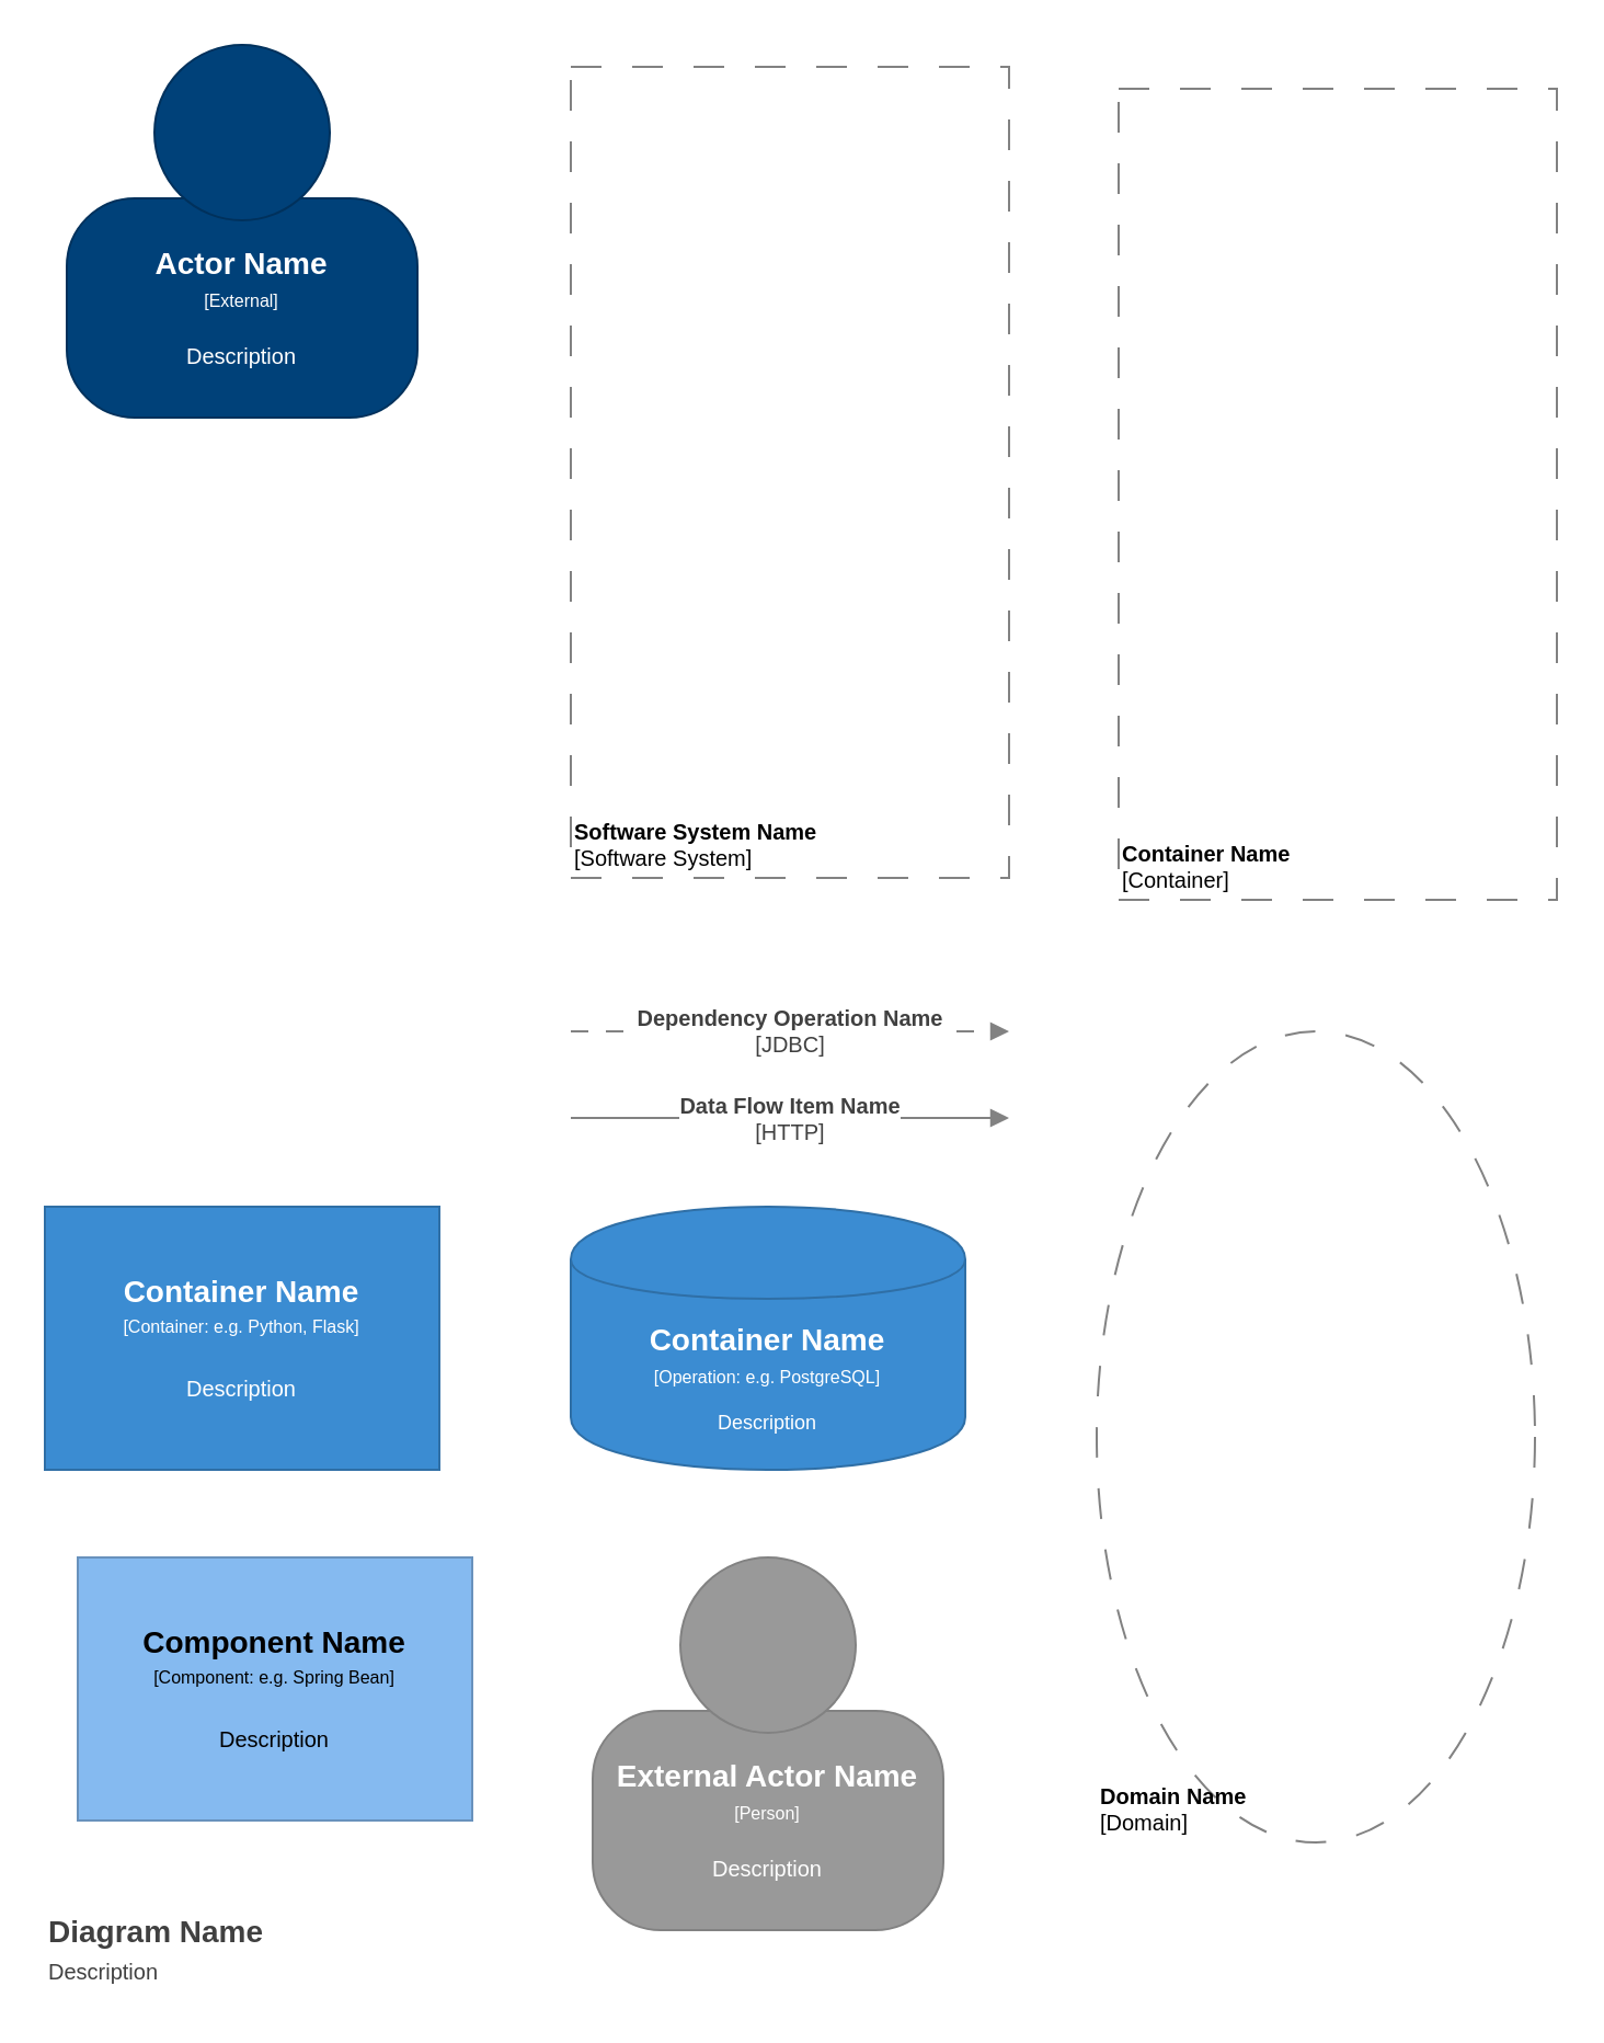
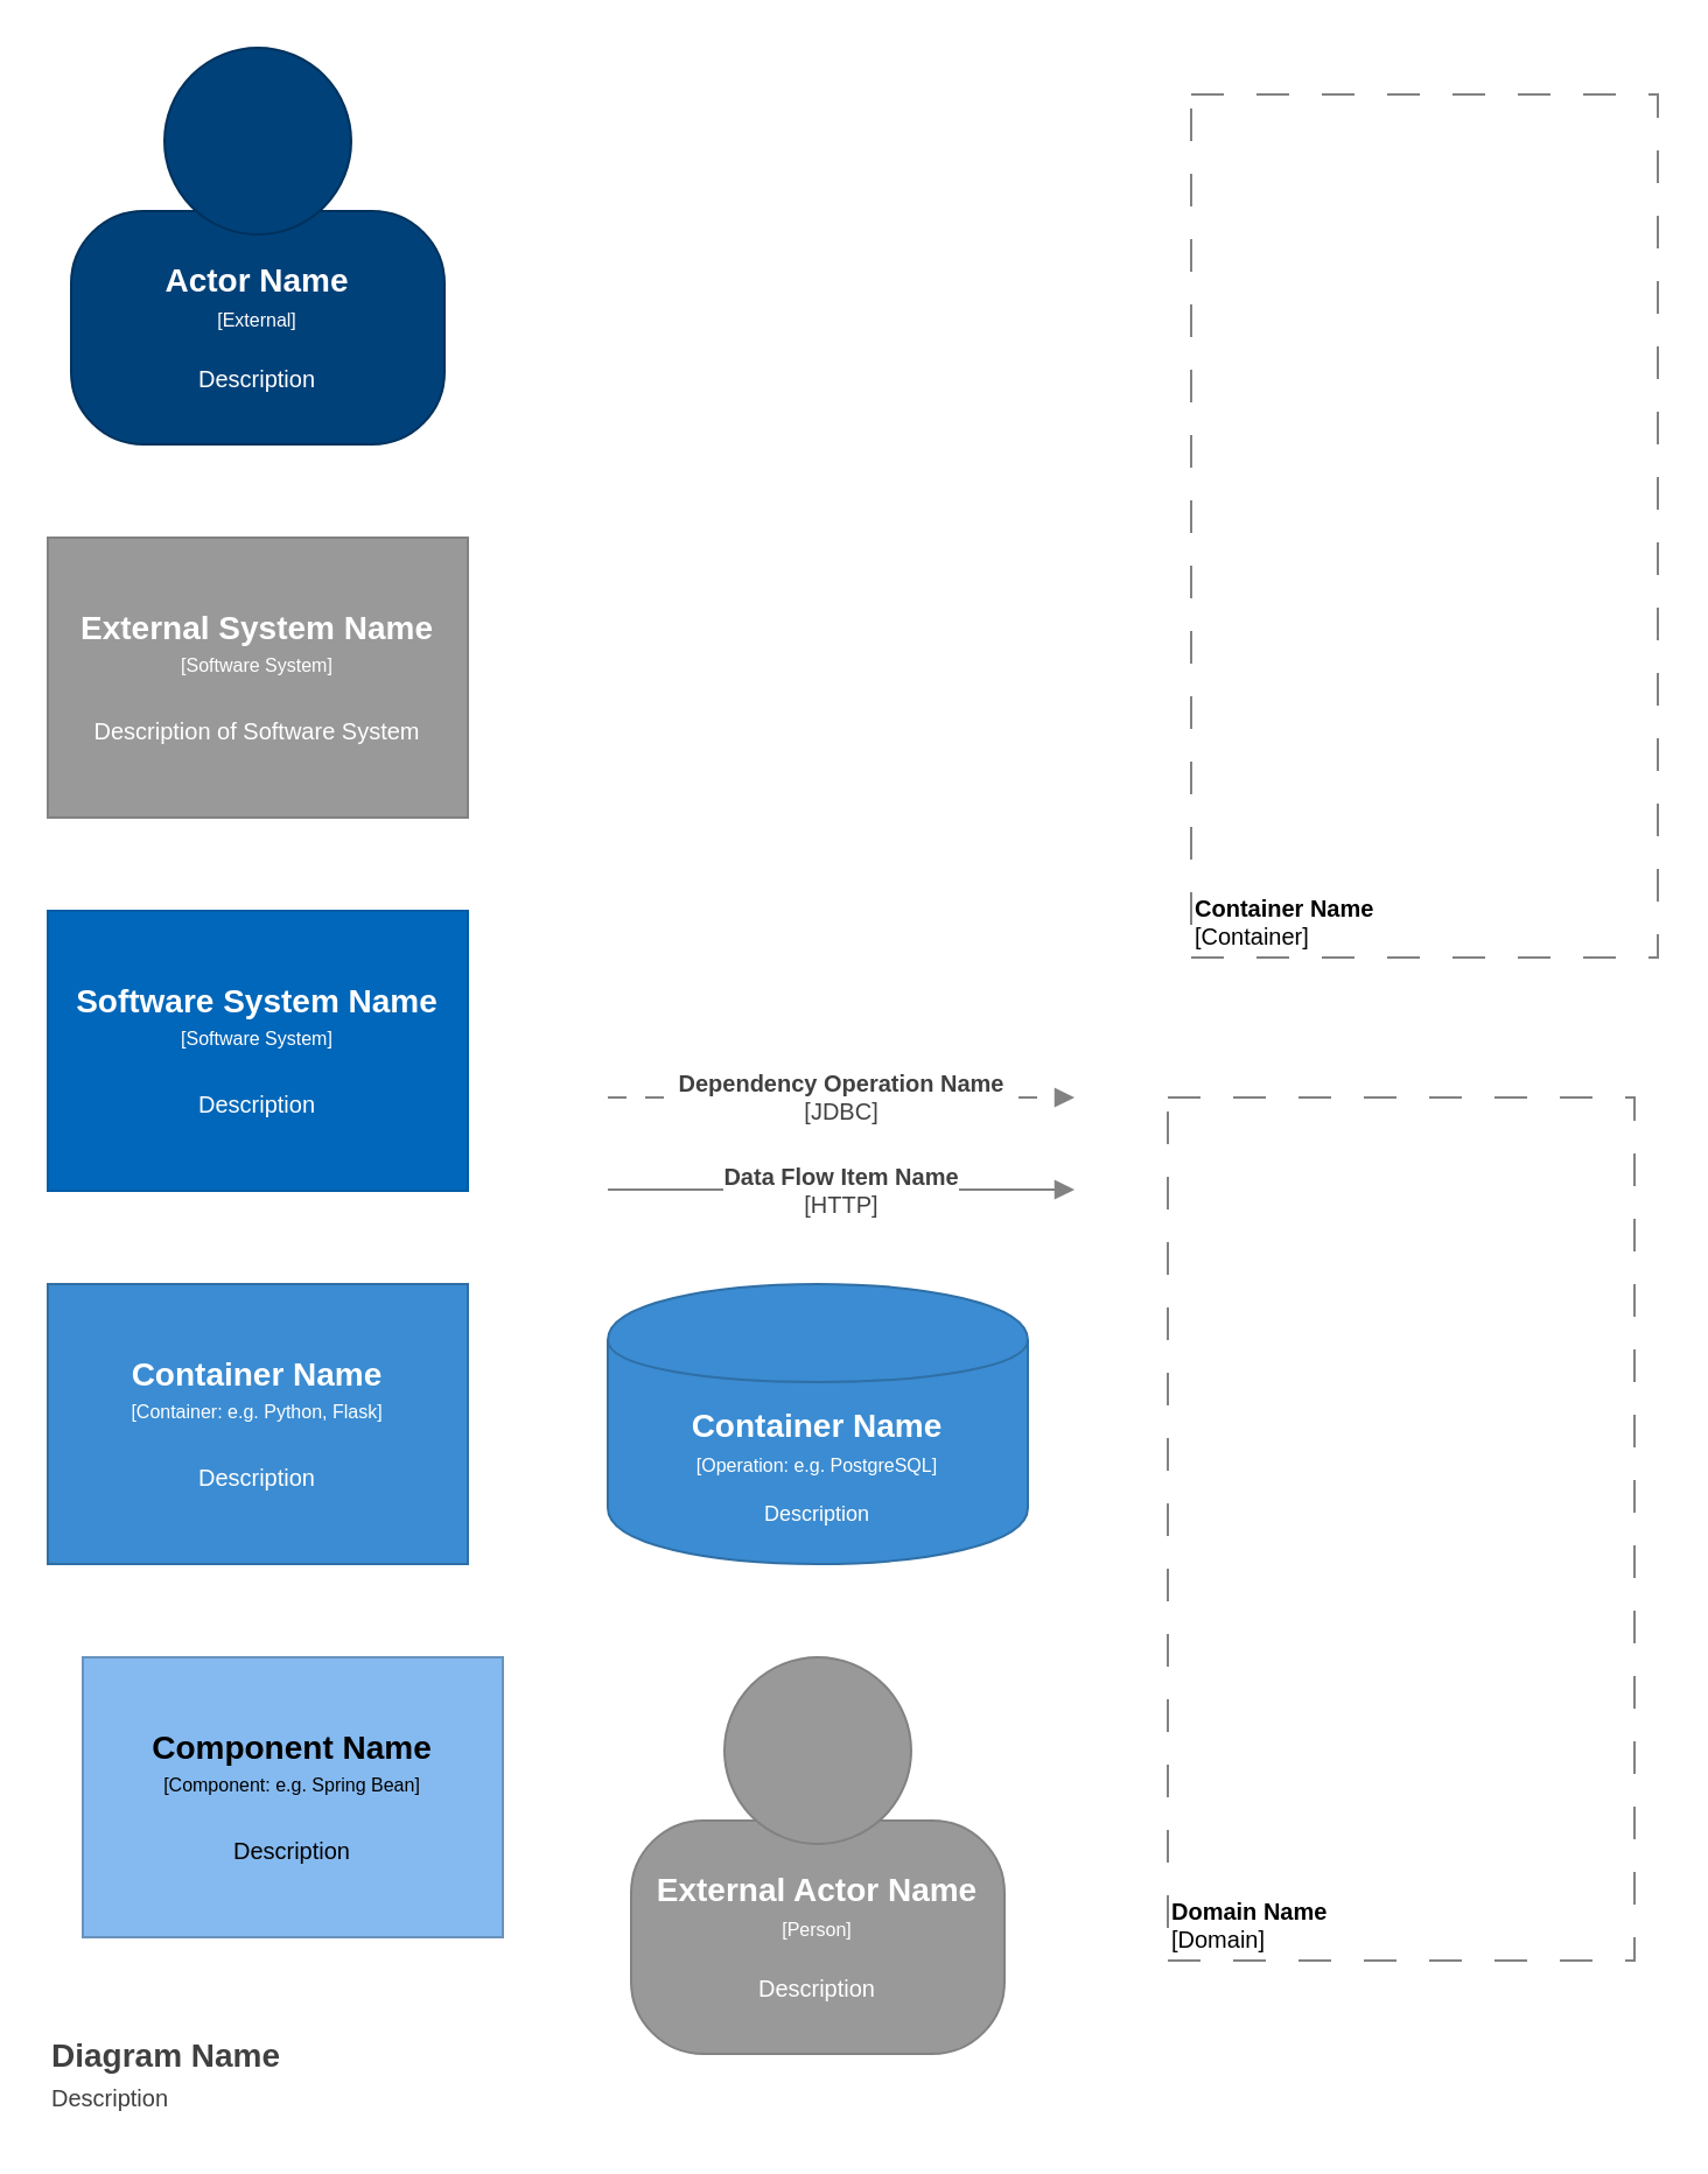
  <mxCell id="0" value="" />
  <mxCell id="1" parent="0" />
  <mxCell id="2" value="" style="group;resizable=0;" parent="1" vertex="1" connectable="0"><mxGeometry x="30" y="20" width="160" height="170" as="geometry" /></mxCell>
  <mxCell id="3" value="&lt;div style=&quot;color: rgb(255 , 255 , 255) ; white-space: normal&quot;&gt;&lt;span style=&quot;font-size: 14px&quot;&gt;&lt;b&gt;Actor Name&lt;/b&gt;&lt;/span&gt;&lt;/div&gt;&lt;div style=&quot;color: rgb(255 , 255 , 255) ; white-space: normal&quot;&gt;&lt;font style=&quot;font-size: 8px&quot;&gt;[External]&lt;/font&gt;&lt;/div&gt;&lt;div style=&quot;color: rgb(255 , 255 , 255) ; white-space: normal ; font-size: 8px&quot;&gt;&lt;span style=&quot;font-size: x-small&quot;&gt;&lt;br&gt;&lt;/span&gt;&lt;/div&gt;&lt;div style=&quot;color: rgb(255 , 255 , 255) ; white-space: normal&quot;&gt;&lt;font size=&quot;1&quot;&gt;Description&lt;/font&gt;&lt;/div&gt;" style="rounded=1;whiteSpace=wrap;html=1;strokeColor=#00315C;fillColor=#004179;fontColor=#000000;arcSize=31;" parent="2" vertex="1"><mxGeometry y="70" width="160" height="100" as="geometry" /></mxCell>
  <mxCell id="4" value="" style="ellipse;whiteSpace=wrap;html=1;aspect=fixed;strokeColor=#00315C;fillColor=#004179;fontColor=#000000;" parent="2" vertex="1"><mxGeometry x="40" width="80" height="80" as="geometry" /></mxCell>
- <mxCell id="5" value="&lt;font style=&quot;font-size: 10px&quot;&gt;&lt;b&gt;Software System Name&lt;/b&gt;&lt;br style=&quot;font-size: 10px&quot;&gt;[Software System]&lt;/font&gt;" style="rounded=0;whiteSpace=wrap;html=1;strokeColor=#828282;fontColor=#000000;align=left;labelPosition=center;verticalLabelPosition=middle;verticalAlign=bottom;strokeWidth=1;perimeterSpacing=0;spacing=2;spacingTop=0;fontSize=10;fillColor=none;dashed=1;dashPattern=14 14;" parent="1" vertex="1"><mxGeometry x="260" y="30" width="200" height="370" as="geometry" /></mxCell>
  <mxCell id="6" value="&lt;div style=&quot;color: rgb(255 , 255 , 255) ; white-space: normal&quot;&gt;&lt;span style=&quot;font-size: 14px&quot;&gt;&lt;b&gt;Container Name&lt;/b&gt;&lt;/span&gt;&lt;/div&gt;&lt;div style=&quot;color: rgb(255 , 255 , 255) ; font-size: 12px ; white-space: normal&quot;&gt;&lt;font style=&quot;font-size: 8px&quot;&gt;[Operation: e.g. PostgreSQL]&lt;/font&gt;&lt;/div&gt;&lt;div style=&quot;color: rgb(255 , 255 , 255) ; white-space: normal ; font-size: 8px&quot;&gt;&lt;font style=&quot;line-height: 9.6px&quot;&gt;&lt;br&gt;&lt;/font&gt;&lt;/div&gt;&lt;div style=&quot;color: rgb(255 , 255 , 255) ; white-space: normal&quot;&gt;Description&lt;/div&gt;" style="shape=cylinder;whiteSpace=wrap;html=1;boundedLbl=1;backgroundOutline=1;strokeColor=#2F6FA6;strokeWidth=1;fillColor=#3B8CD2;fontSize=9;fontColor=#000000;align=center;resizable=0;" parent="1" vertex="1"><mxGeometry x="260" y="550" width="180" height="120" as="geometry" /></mxCell>
  <mxCell id="7" value="&lt;b&gt;Dependency Operation Name&lt;/b&gt;&lt;br style=&quot;font-size: 10px&quot;&gt;[JDBC]" style="endArrow=block;html=1;fontSize=10;fontColor=#404040;strokeWidth=1;endFill=1;dashed=1;dashPattern=8 8;strokeColor=#828282;elbow=vertical;" parent="1" edge="1"><mxGeometry width="50" height="50" relative="1" as="geometry"><mxPoint x="260" y="470" as="sourcePoint" /><mxPoint x="460" y="470" as="targetPoint" /></mxGeometry></mxCell>
  <mxCell id="8" value="&lt;span style=&quot;font-size: 10px&quot;&gt;&lt;b&gt;Data Flow Item Name&lt;/b&gt;&lt;br&gt;[HTTP]&lt;br&gt;&lt;/span&gt;" style="endArrow=block;html=1;fontSize=10;fontColor=#404040;strokeWidth=1;endFill=1;strokeColor=#828282;elbow=vertical;" parent="1" edge="1"><mxGeometry width="50" height="50" relative="1" as="geometry"><mxPoint x="260" y="509.5" as="sourcePoint" /><mxPoint x="460" y="509.5" as="targetPoint" /></mxGeometry></mxCell>
  <mxCell id="9" value="Diagram Name&lt;br style=&quot;font-size: 10px&quot;&gt;&lt;font size=&quot;1&quot;&gt;&lt;span style=&quot;font-weight: 400&quot;&gt;Description&lt;/span&gt;&lt;/font&gt;" style="text;html=1;resizable=0;points=[];autosize=1;align=left;verticalAlign=top;spacingTop=-4;fontSize=14;fontColor=#404040;fontStyle=1" parent="1" vertex="1"><mxGeometry x="20" y="870" width="110" height="40" as="geometry" /></mxCell>
+ <mxCell id="10" value="&lt;div&gt;&lt;span style=&quot;font-size: 14px&quot;&gt;&lt;b&gt;External System Name&lt;/b&gt;&lt;/span&gt;&lt;/div&gt;&lt;div&gt;&lt;span style=&quot;font-size: 8px&quot;&gt;[Software System&lt;/span&gt;&lt;span style=&quot;font-size: 8px&quot;&gt;]&lt;/span&gt;&lt;/div&gt;&lt;div&gt;&lt;span style=&quot;font-size: 8px&quot;&gt;&lt;br&gt;&lt;/span&gt;&lt;/div&gt;&lt;div&gt;&lt;font size=&quot;1&quot;&gt;Description of Software System&lt;/font&gt;&lt;/div&gt;" style="rounded=0;whiteSpace=wrap;html=1;fillColor=#999999;fontColor=#FFFFFF;strokeColor=#828282;resizable=0;" parent="1" vertex="1"><mxGeometry x="20" y="230" width="180" height="120" as="geometry" /></mxCell>
+ <mxCell id="11" value="&lt;div&gt;&lt;span style=&quot;font-size: 14px&quot;&gt;&lt;b&gt;Software System Name&lt;/b&gt;&lt;/span&gt;&lt;/div&gt;&lt;div&gt;&lt;span style=&quot;font-size: 8px&quot;&gt;[Software System]&lt;/span&gt;&lt;/div&gt;&lt;div&gt;&lt;span style=&quot;font-size: 8px&quot;&gt;&lt;br&gt;&lt;/span&gt;&lt;/div&gt;&lt;div&gt;&lt;font size=&quot;1&quot;&gt;Description&lt;/font&gt;&lt;/div&gt;" style="rounded=0;whiteSpace=wrap;html=1;fillColor=#0067BA;fontColor=#FFFFFF;strokeColor=#005DA8;resizable=1;" parent="1" vertex="1"><mxGeometry x="20" y="390" width="180" height="120" as="geometry" /></mxCell>
  <mxCell id="12" value="&lt;div&gt;&lt;span style=&quot;font-size: 14px&quot;&gt;&lt;b&gt;Container Name&lt;/b&gt;&lt;/span&gt;&lt;/div&gt;&lt;div&gt;&lt;span style=&quot;font-size: 8px&quot;&gt;[Container: e.g. Python, Flask]&lt;/span&gt;&lt;/div&gt;&lt;div&gt;&lt;span style=&quot;font-size: 8px&quot;&gt;&lt;br&gt;&lt;/span&gt;&lt;/div&gt;&lt;div&gt;&lt;font size=&quot;1&quot;&gt;Description&lt;/font&gt;&lt;/div&gt;" style="rounded=0;whiteSpace=wrap;html=1;fillColor=#3B8CD2;fontColor=#FFFFFF;strokeColor=#2F6FA6;resizable=0;" parent="1" vertex="1"><mxGeometry x="20" y="550" width="180" height="120" as="geometry" /></mxCell>
  <mxCell id="13" value="&lt;div&gt;&lt;span style=&quot;font-size: 14px&quot;&gt;&lt;b&gt;Component Name&lt;/b&gt;&lt;/span&gt;&lt;/div&gt;&lt;div&gt;&lt;span style=&quot;font-size: 8px&quot;&gt;[Component: e.g. Spring Bean]&lt;/span&gt;&lt;/div&gt;&lt;div&gt;&lt;span style=&quot;font-size: 8px&quot;&gt;&lt;br&gt;&lt;/span&gt;&lt;/div&gt;&lt;div&gt;&lt;font size=&quot;1&quot;&gt;Description&lt;/font&gt;&lt;/div&gt;" style="rounded=0;whiteSpace=wrap;html=1;fillColor=#85baf0;fontColor=#000000;strokeColor=#6992BD;resizable=0;" parent="1" vertex="1"><mxGeometry x="35" y="710" width="180" height="120" as="geometry" /></mxCell>
  <mxCell id="14" value="&lt;font style=&quot;font-size: 10px&quot;&gt;&lt;b&gt;Container Name&lt;/b&gt;&lt;br style=&quot;font-size: 10px&quot;&gt;[Container]&lt;/font&gt;" style="rounded=0;whiteSpace=wrap;html=1;strokeColor=#828282;fillColor=none;fontColor=#000000;align=left;labelPosition=center;verticalLabelPosition=middle;verticalAlign=bottom;dashed=1;strokeWidth=1;perimeterSpacing=0;spacing=2;spacingTop=0;fontSize=10;dashPattern=14 14;container=0;" parent="1" vertex="1"><mxGeometry x="510" y="40" width="200" height="370" as="geometry"><mxRectangle x="560" y="40" width="110" height="30" as="alternateBounds" /></mxGeometry></mxCell>
- <mxCell id="15" value="&lt;font style=&quot;font-size: 10px&quot;&gt;&lt;b&gt;Domain Name&lt;/b&gt;&lt;br style=&quot;font-size: 10px&quot;&gt;[Domain]&lt;/font&gt;" style="ellipse;whiteSpace=wrap;html=1;strokeColor=#828282;fillColor=none;fontColor=#000000;align=left;labelPosition=center;verticalLabelPosition=middle;verticalAlign=bottom;dashed=1;strokeWidth=1;perimeterSpacing=0;spacing=2;spacingTop=0;fontSize=10;dashPattern=14 14;" parent="1" vertex="1"><mxGeometry x="500" y="470" width="200" height="370" as="geometry" /></mxCell>
+ <mxCell id="15" value="&lt;font style=&quot;font-size: 10px&quot;&gt;&lt;b&gt;Domain Name&lt;/b&gt;&lt;br style=&quot;font-size: 10px&quot;&gt;[Domain]&lt;/font&gt;" style="rounded=0;whiteSpace=wrap;html=1;strokeColor=#828282;fillColor=none;fontColor=#000000;align=left;labelPosition=center;verticalLabelPosition=middle;verticalAlign=bottom;dashed=1;strokeWidth=1;perimeterSpacing=0;spacing=2;spacingTop=0;fontSize=10;dashPattern=14 14;" parent="1" vertex="1"><mxGeometry x="500" y="470" width="200" height="370" as="geometry" /></mxCell>
  <mxCell id="16" value="" style="group;resizable=0;" parent="1" vertex="1" connectable="0"><mxGeometry x="270" y="710" width="160" height="170" as="geometry" /></mxCell>
  <mxCell id="17" value="&lt;div style=&quot;color: rgb(255 , 255 , 255) ; white-space: normal&quot;&gt;&lt;span style=&quot;font-size: 14px&quot;&gt;&lt;b&gt;External Actor Name&lt;/b&gt;&lt;/span&gt;&lt;/div&gt;&lt;div style=&quot;color: rgb(255 , 255 , 255) ; white-space: normal&quot;&gt;&lt;font style=&quot;font-size: 8px&quot;&gt;[Person]&lt;/font&gt;&lt;/div&gt;&lt;div style=&quot;color: rgb(255 , 255 , 255) ; white-space: normal ; font-size: 8px&quot;&gt;&lt;span style=&quot;font-size: x-small&quot;&gt;&lt;br&gt;&lt;/span&gt;&lt;/div&gt;&lt;div style=&quot;color: rgb(255 , 255 , 255) ; white-space: normal&quot;&gt;&lt;font size=&quot;1&quot;&gt;Description&lt;/font&gt;&lt;/div&gt;" style="rounded=1;whiteSpace=wrap;html=1;strokeColor=#828282;fillColor=#999999;fontColor=#000000;arcSize=31;" parent="16" vertex="1"><mxGeometry y="70" width="160" height="100" as="geometry" /></mxCell>
  <mxCell id="18" value="" style="ellipse;whiteSpace=wrap;html=1;aspect=fixed;strokeColor=#828282;fillColor=#999999;fontColor=#000000;" parent="16" vertex="1"><mxGeometry x="40" width="80" height="80" as="geometry" /></mxCell>
